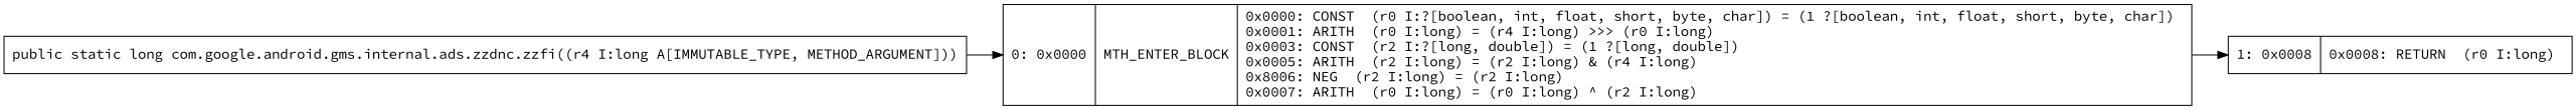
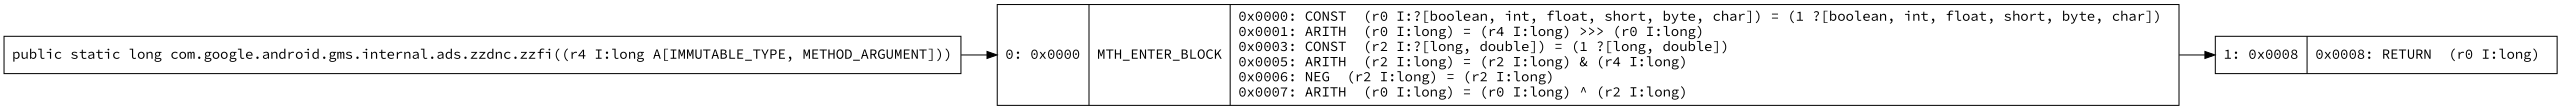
  digraph {
    rankdir=LR
    fontname="Source Code Pro"
    node [shape=record fontname="Source Code Pro"]
    edge [fontname="Source Code Pro"]
-   n1 [label="{0\:\ 0x0000|MTH_ENTER_BLOCK\l|0x0000: CONST  (r0 I:?[boolean, int, float, short, byte, char]) = (1 ?[boolean, int, float, short, byte, char]) \l0x0001: ARITH  (r0 I:long) = (r4 I:long) \>\>\> (r0 I:long) \l0x0003: CONST  (r2 I:?[long, double]) = (1 ?[long, double]) \l0x0005: ARITH  (r2 I:long) = (r2 I:long) & (r4 I:long) \l0x8006: NEG  (r2 I:long) = (r2 I:long) \l0x0007: ARITH  (r0 I:long) = (r0 I:long) ^ (r2 I:long) \l}"]
+   n1 [label="{0\:\ 0x0000|MTH_ENTER_BLOCK\l|0x0000: CONST  (r0 I:?[boolean, int, float, short, byte, char]) = (1 ?[boolean, int, float, short, byte, char]) \l0x0001: ARITH  (r0 I:long) = (r4 I:long) \>\>\> (r0 I:long) \l0x0003: CONST  (r2 I:?[long, double]) = (1 ?[long, double]) \l0x0005: ARITH  (r2 I:long) = (r2 I:long) & (r4 I:long) \l0x0006: NEG  (r2 I:long) = (r2 I:long) \l0x0007: ARITH  (r0 I:long) = (r0 I:long) ^ (r2 I:long) \l}"]
    n2 [label="{1\:\ 0x0008|0x0008: RETURN  (r0 I:long) \l}"]
    n3 [label="{public static long com.google.android.gms.internal.ads.zzdnc.zzfi((r4 I:long A[IMMUTABLE_TYPE, METHOD_ARGUMENT])) }"]
    n1 -> n2
    n3 -> n1
  }
